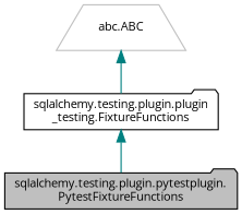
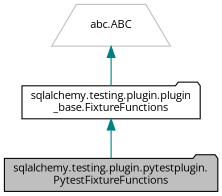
  digraph {
    fontname="Open Sans"
    node [color=black fillcolor=white fontname="Open Sans" fontsize=10 shape=folder style=filled]
    edge [color=teal dir=back fontname="Open Sans" fontsize=10 labelfontname=Helvetica labelfontsize=10 style=solid]
    n1 [fillcolor=grey75 fontcolor=black height=0.2 label="sqlalchemy.testing.plugin.pytestplugin.\lPytestFixtureFunctions" width=0.4]
-   n2 [height=0.2 label="sqlalchemy.testing.plugin.plugin\l_testing.FixtureFunctions" width=0.4]
+   n2 [height=0.2 label="sqlalchemy.testing.plugin.plugin\l_base.FixtureFunctions" width=0.4]
    n3 [color=grey75 height=0.2 label="abc.ABC" shape=trapezium width=0.4]
    n2 -> n1
    n3 -> n2
  }
